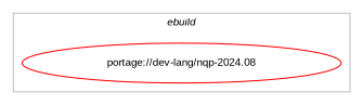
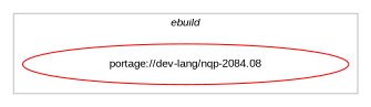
  digraph {
    compound=true
    concentrate=true
    fontname="Liberation Sans"
    fontsize=10
    newrank=true
    rankdir=LR
    ranksep=1.5
-   n1 [color=red fontname="Liberation Sans" fontsize=10 label="portage://dev-lang/nqp-2024.08" width=4 style=filled fillcolor=white]
+   n1 [color=red fontname="Liberation Sans" fontsize=10 label="portage://dev-lang/nqp-2084.08" width=4 style=filled fillcolor=white]
    subgraph cluster_1 {
      color=gray
      label=<<i>ebuild</i>>
      n1
    }
    subgraph cluster_2 {
      color=gray
      label=<<i>dependencies</i>>
      subgraph cluster_3 {
        color=gray
        fillcolor="#eeeeee"
        label=<<i>compile</i>>
        style=filled
      }
      subgraph cluster_4 {
        color=gray
        fillcolor="#eeeeee"
        label=<<i>compile and run</i>>
        style=filled
      }
      subgraph cluster_5 {
        color=gray
        fillcolor="#eeeeee"
        label=<<i>run</i>>
        style=filled
      }
    }
    subgraph cluster_6 {
      color=gray
      label=<<i>candidates</i>>
      rank=same
    }
  }
